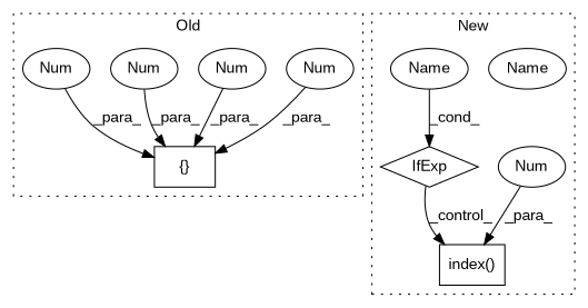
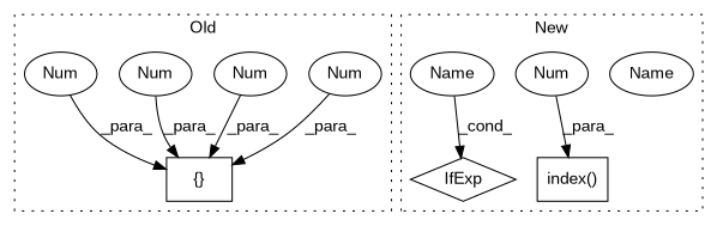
  digraph {
    fontname="Liberation Sans"
    node [a=76 l=3 s=4345 shape=ellipse fontname="Liberation Sans"]
    edge [fontname="Liberation Sans"]
    n1 [a=59 l="1,0" label="{}" s="4276,4302" shape=box]
    n2 [label=Num s=4277]
    n3 [label=Num s=4299]
    n4 [l=4 label=Num s=4293]
    n5 [l=4 label=Num s=4287]
    n6 [a=75 l="23,1" label="index()" s="4315,4340" shape=box]
    n7 [a=51 l="4,6" label=IfExp s="4341,4356" shape=diamond]
    n8 [a=87 l=11 label=Name]
    n9 [l=2 label=Num s=4338]
    n10 [a=87 l=11 label=Name]
    subgraph cluster_1 {
      label=Old
      style=dotted
      n1
      n2
      n3
      n4
      n5
    }
    subgraph cluster_2 {
      label=New
      style=dotted
      n6
      n7
      n8
      n9
      n10
    }
    n2 -> n1 [label=_para_]
    n3 -> n1 [label=_para_]
    n4 -> n1 [label=_para_]
    n5 -> n1 [label=_para_]
-   n7 -> n6 [label=_control_]
    n9 -> n6 [label=_para_]
    n10 -> n7 [label=_cond_]
  }
